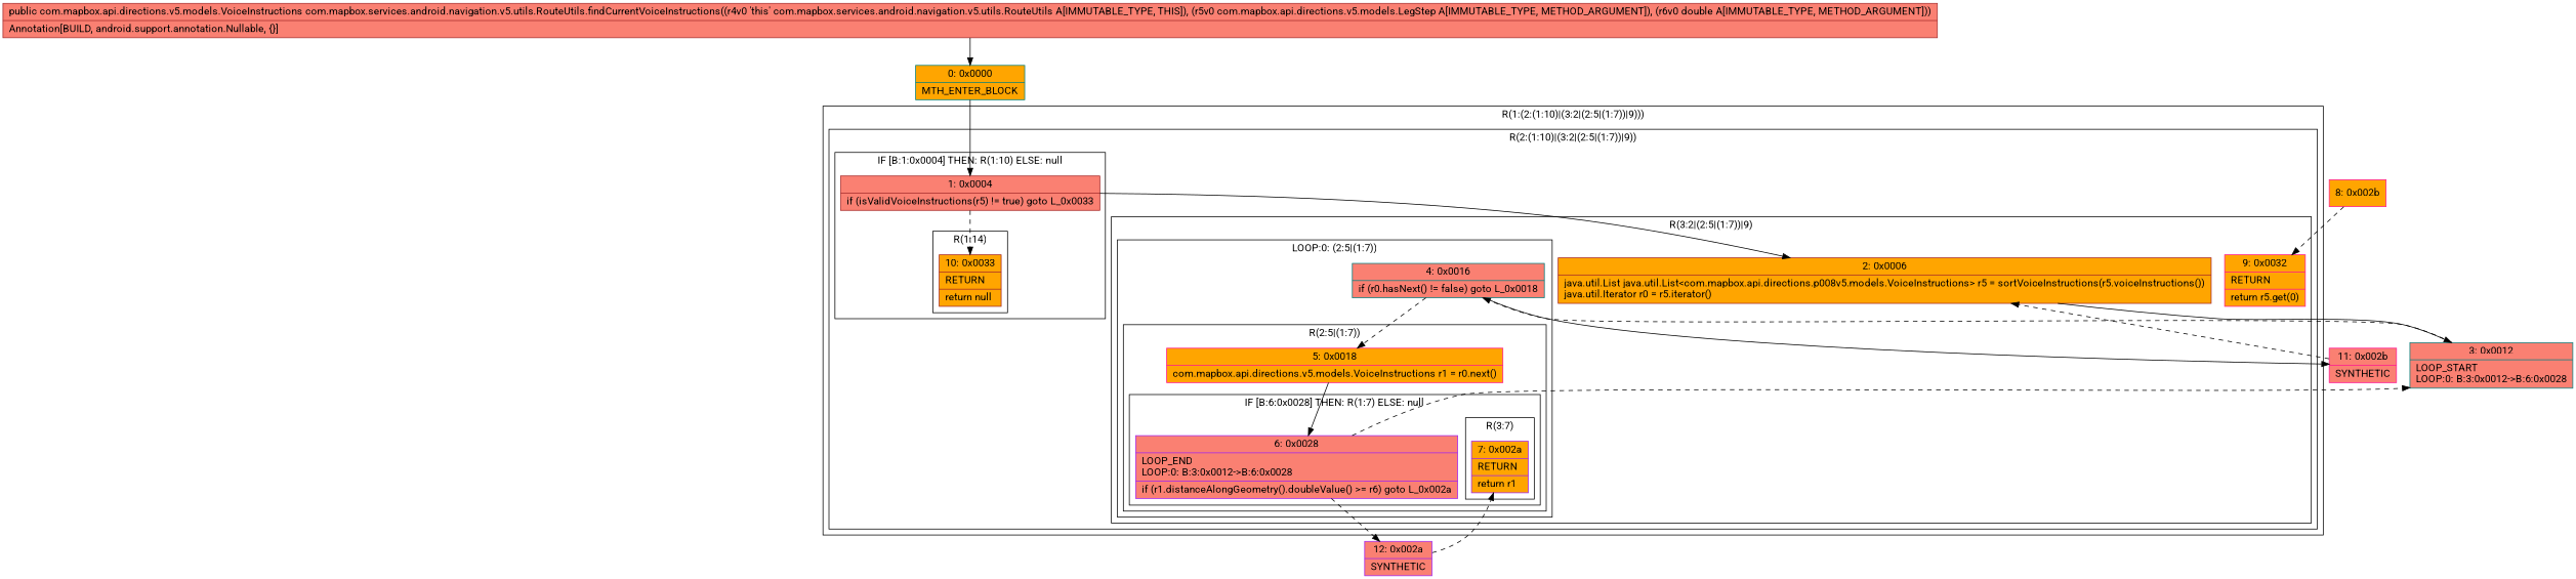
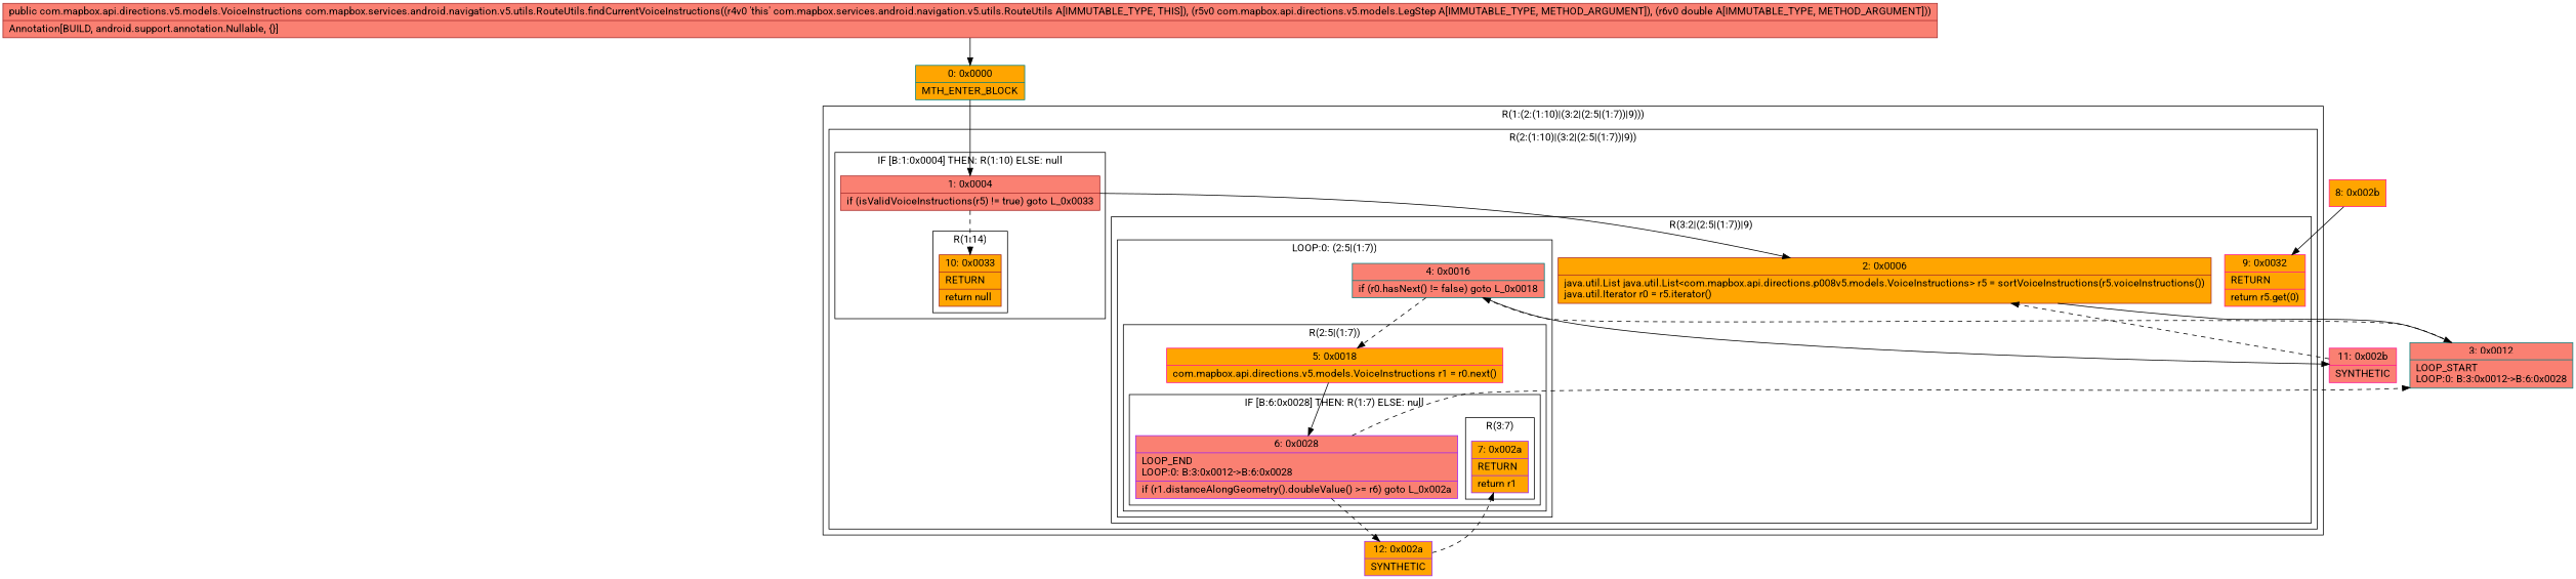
  digraph {
    fontname=Roboto
    node [color=brown fillcolor=orange fontname=Roboto shape=record style=filled]
    edge [fontname=Roboto style=dashed]
    n1 [label="{10\:\ 0x0033|RETURN\l|return null\l}"]
    n2 [fillcolor=salmon label="{1\:\ 0x0004|if (isValidVoiceInstructions(r5) != true) goto L_0x0033\l}"]
    n3 [color=purple label="{7\:\ 0x002a|RETURN\l|return r1\l}"]
    n4 [color=purple fillcolor=salmon label="{6\:\ 0x0028|LOOP_END\lLOOP:0: B:3:0x0012\-\>B:6:0x0028\l|if (r1.distanceAlongGeometry().doubleValue() \>= r6) goto L_0x002a\l}"]
    n5 [color=deeppink label="{5\:\ 0x0018|com.mapbox.api.directions.v5.models.VoiceInstructions r1 = r0.next()\l}"]
    n6 [color=teal fillcolor=salmon label="{4\:\ 0x0016|if (r0.hasNext() != false) goto L_0x0018\l}"]
    n7 [label="{2\:\ 0x0006|java.util.List java.util.List\<com.mapbox.api.directions.p008v5.models.VoiceInstructions\> r5 = sortVoiceInstructions(r5.voiceInstructions())\ljava.util.Iterator r0 = r5.iterator()\l}"]
    n8 [color=deeppink label="{9\:\ 0x0032|RETURN\l|return r5.get(0)\l}"]
    n9 [color=teal fillcolor=salmon label="{3\:\ 0x0012|LOOP_START\lLOOP:0: B:3:0x0012\-\>B:6:0x0028\l}"]
-   n10 [color=purple fillcolor=salmon label="{12\:\ 0x002a|SYNTHETIC\l}"]
+   n10 [color=purple label="{12\:\ 0x002a|SYNTHETIC\l}"]
    n11 [color=deeppink fillcolor=salmon label="{11\:\ 0x002b|SYNTHETIC\l}"]
    n12 [color=teal label="{0\:\ 0x0000|MTH_ENTER_BLOCK\l}"]
    n13 [color=deeppink label="{8\:\ 0x002b}"]
    n14 [fillcolor=salmon label="{public com.mapbox.api.directions.v5.models.VoiceInstructions com.mapbox.services.android.navigation.v5.utils.RouteUtils.findCurrentVoiceInstructions((r4v0 'this' com.mapbox.services.android.navigation.v5.utils.RouteUtils A[IMMUTABLE_TYPE, THIS]), (r5v0 com.mapbox.api.directions.v5.models.LegStep A[IMMUTABLE_TYPE, METHOD_ARGUMENT]), (r6v0 double A[IMMUTABLE_TYPE, METHOD_ARGUMENT]))  | Annotation[BUILD, android.support.annotation.Nullable, \{\}]\l}"]
    subgraph cluster_1 {
      label="R(1:(2:(1:10)|(3:2|(2:5|(1:7))|9)))"
      subgraph cluster_2 {
        label="R(2:(1:10)|(3:2|(2:5|(1:7))|9))"
        subgraph cluster_3 {
          label="IF [B:1:0x0004] THEN: R(1:10) ELSE: null"
          n2
          subgraph cluster_4 {
            label="R(1:14)"
            n1
          }
        }
        subgraph cluster_5 {
          label="R(3:2|(2:5|(1:7))|9)"
          n7
          n8
          subgraph cluster_6 {
            label="LOOP:0: (2:5|(1:7))"
            n6
            subgraph cluster_7 {
              label="R(2:5|(1:7))"
              n5
              subgraph cluster_8 {
                label="IF [B:6:0x0028] THEN: R(1:7) ELSE: null"
                n4
                subgraph cluster_9 {
                  label="R(3:7)"
                  n3
                }
              }
            }
          }
        }
      }
    }
    n2 -> n1
    n2 -> n7 [style=solid]
    n4 -> n9
    n4 -> n10
    n5 -> n4 [style=solid]
    n6 -> n5
    n6 -> n11 [style=solid]
    n7 -> n9 [style=solid]
    n9 -> n6
    n10 -> n3
    n11 -> n7
    n12 -> n2 [style=solid]
-   n13 -> n8
+   n13 -> n8 [style=solid]
    n14 -> n12 [style=solid]
  }
